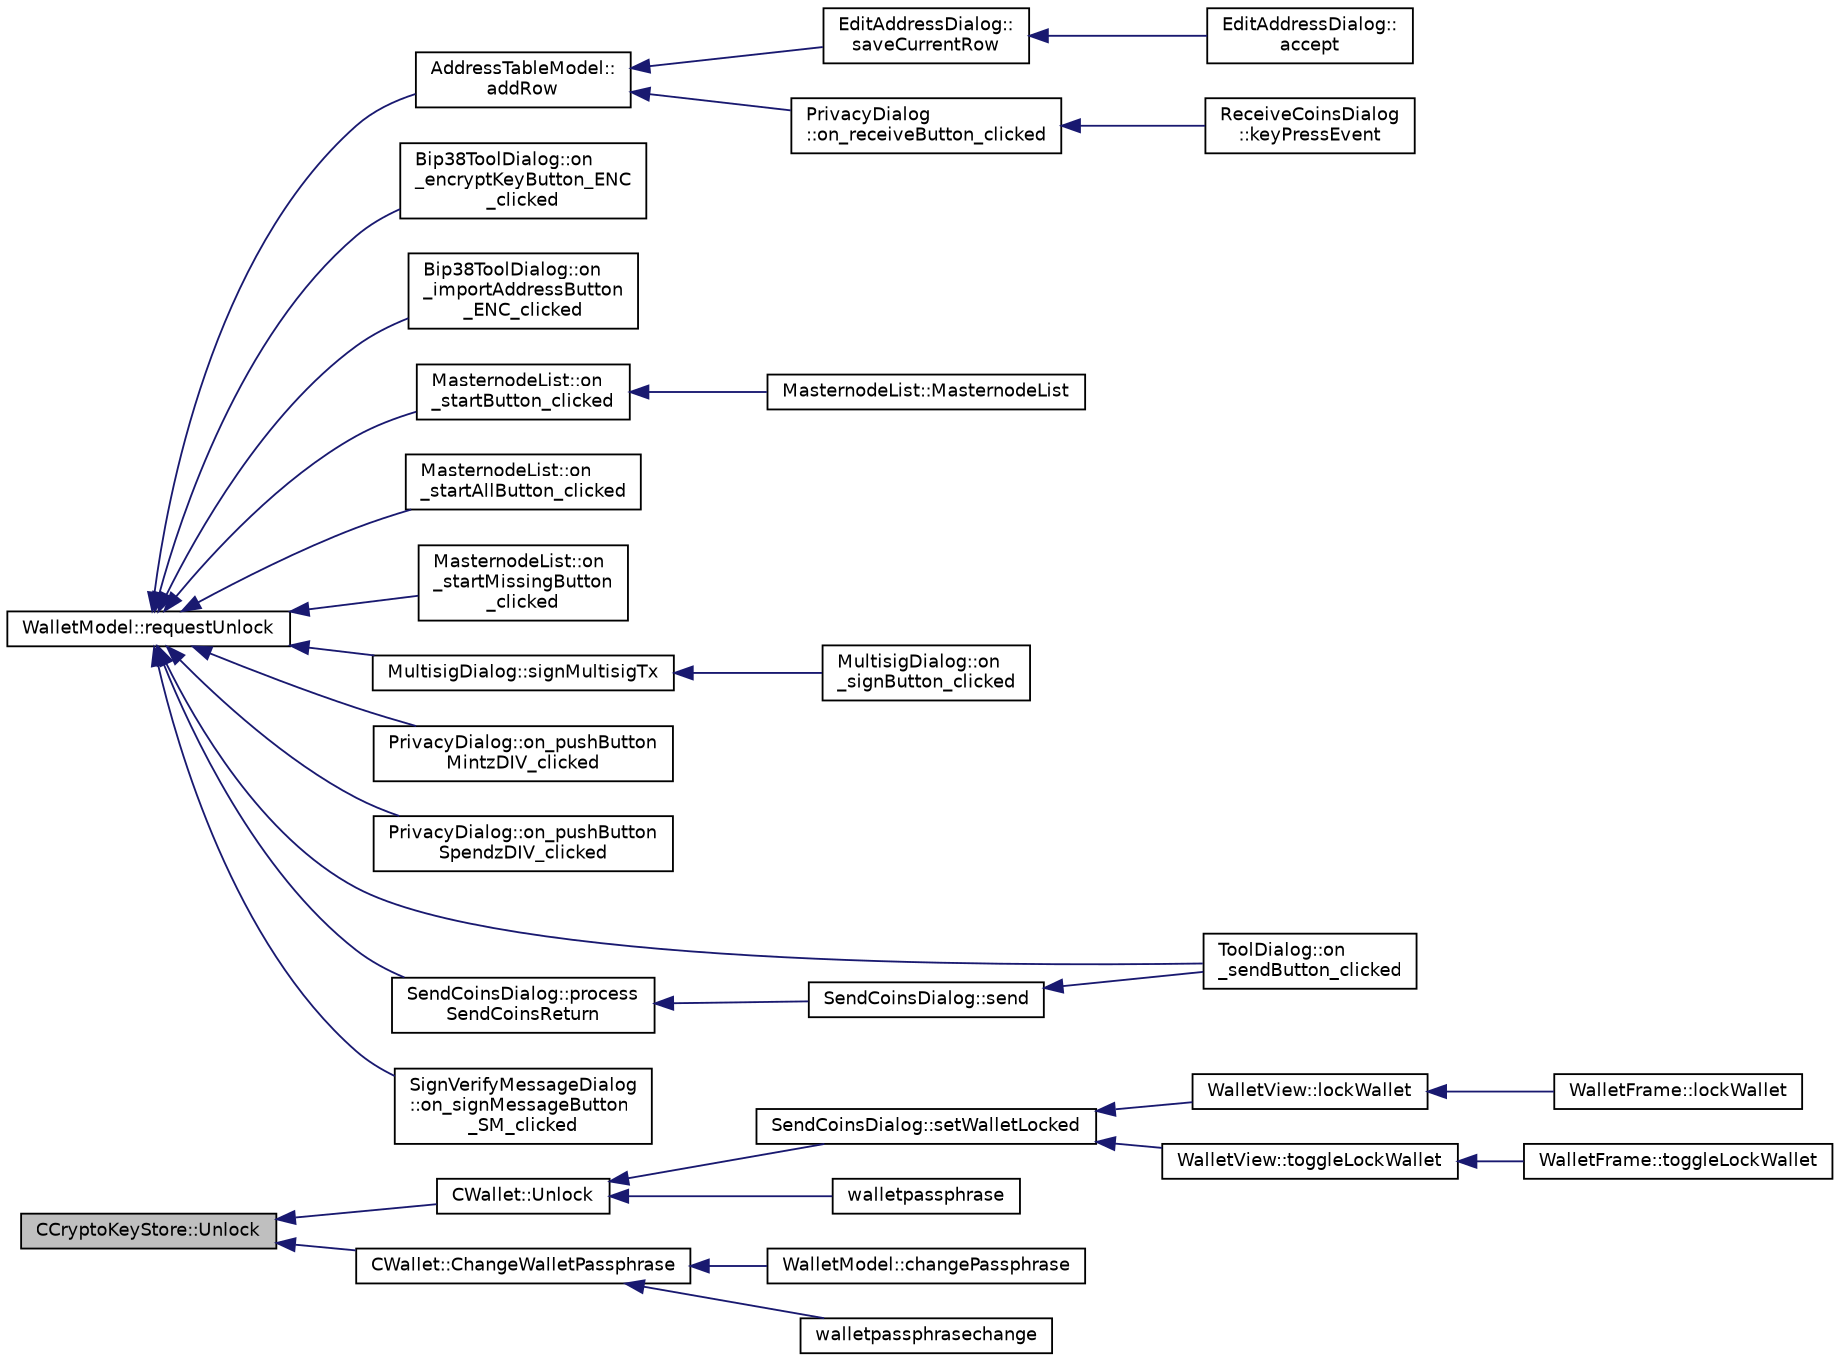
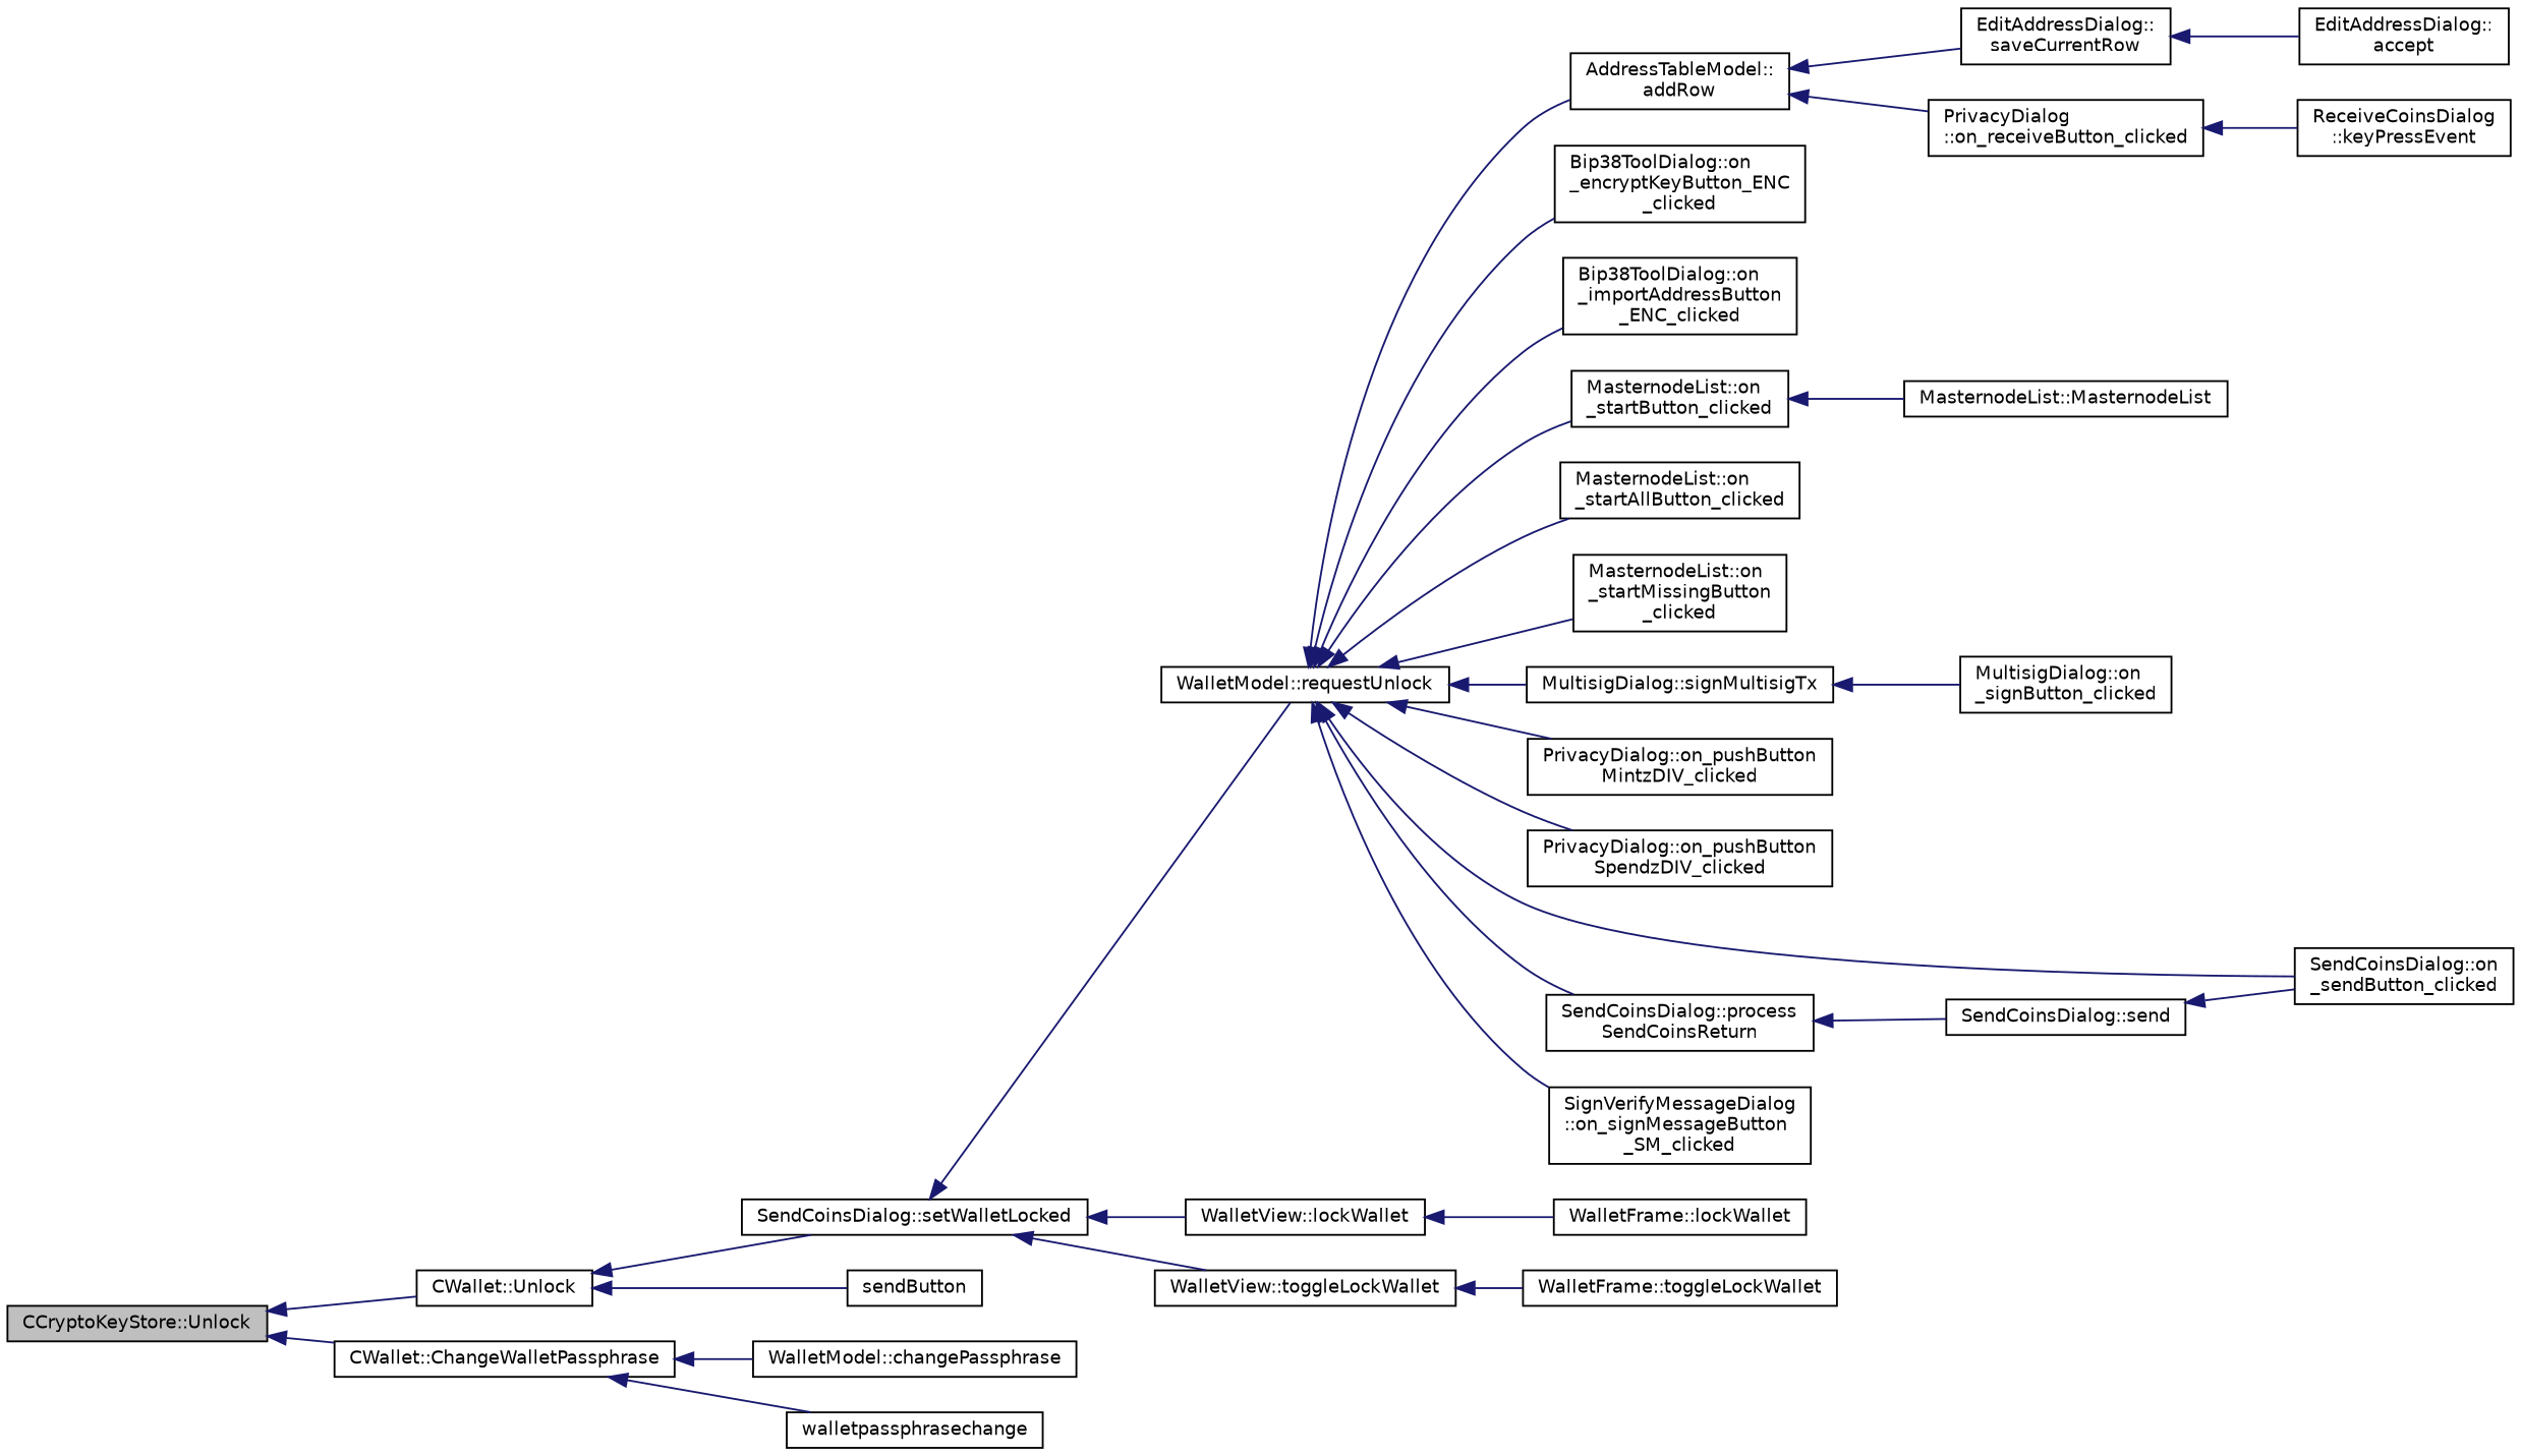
  digraph {
    rankdir=LR
    node [color=black fillcolor=white fontname=Helvetica fontsize=10 shape=record style=filled]
    edge [color=midnightblue dir=back fontname=Helvetica fontsize=10 labelfontname=Helvetica labelfontsize=10 style=solid]
    n1 [fillcolor=grey75 fontcolor=black height=0.2 label="CCryptoKeyStore::Unlock" width=0.4]
    n2 [height=0.2 label="CWallet::Unlock" width=0.4]
    n3 [height=0.2 label="CWallet::ChangeWalletPassphrase" width=0.4]
    n4 [height=0.2 label="SendCoinsDialog::setWalletLocked" width=0.4]
-   n5 [height=0.2 label=walletpassphrase width=0.4]
+   n5 [height=0.2 label=sendButton width=0.4]
    n6 [height=0.2 label="WalletModel::changePassphrase" width=0.4]
    n7 [height=0.2 label=walletpassphrasechange width=0.4]
    n8 [height=0.2 label="WalletModel::requestUnlock" width=0.4]
    n9 [height=0.2 label="WalletView::lockWallet" width=0.4]
    n10 [height=0.2 label="WalletView::toggleLockWallet" width=0.4]
    n11 [height=0.2 label="AddressTableModel::\laddRow" width=0.4]
    n12 [height=0.2 label="Bip38ToolDialog::on\l_encryptKeyButton_ENC\l_clicked" width=0.4]
    n13 [height=0.2 label="Bip38ToolDialog::on\l_importAddressButton\l_ENC_clicked" width=0.4]
    n14 [height=0.2 label="MasternodeList::on\l_startButton_clicked" width=0.4]
    n15 [height=0.2 label="MasternodeList::on\l_startAllButton_clicked" width=0.4]
    n16 [height=0.2 label="MasternodeList::on\l_startMissingButton\l_clicked" width=0.4]
    n17 [height=0.2 label="MultisigDialog::signMultisigTx" width=0.4]
    n18 [height=0.2 label="PrivacyDialog::on_pushButton\lMintzDIV_clicked" width=0.4]
    n19 [height=0.2 label="PrivacyDialog::on_pushButton\lSpendzDIV_clicked" width=0.4]
-   n20 [height=0.2 label="ToolDialog::on\l_sendButton_clicked" width=0.4]
+   n20 [height=0.2 label="SendCoinsDialog::on\l_sendButton_clicked" width=0.4]
    n21 [height=0.2 label="SendCoinsDialog::process\lSendCoinsReturn" width=0.4]
    n22 [height=0.2 label="SignVerifyMessageDialog\l::on_signMessageButton\l_SM_clicked" width=0.4]
    n23 [height=0.2 label="WalletFrame::lockWallet" width=0.4]
    n24 [height=0.2 label="WalletFrame::toggleLockWallet" width=0.4]
    n25 [height=0.2 label="EditAddressDialog::\lsaveCurrentRow" width=0.4]
    n26 [height=0.2 label="PrivacyDialog\l::on_receiveButton_clicked" width=0.4]
    n27 [height=0.2 label="MasternodeList::MasternodeList" width=0.4]
    n28 [height=0.2 label="MultisigDialog::on\l_signButton_clicked" width=0.4]
    n29 [height=0.2 label="SendCoinsDialog::send" width=0.4]
    n30 [height=0.2 label="EditAddressDialog::\laccept" width=0.4]
    n31 [height=0.2 label="ReceiveCoinsDialog\l::keyPressEvent" width=0.4]
    n1 -> n2
    n1 -> n3
    n2 -> n4
    n2 -> n5
    n3 -> n6
    n3 -> n7
+   n4 -> n8
    n4 -> n9
    n4 -> n10
    n8 -> n11
    n8 -> n12
    n8 -> n13
    n8 -> n14
    n8 -> n15
    n8 -> n16
    n8 -> n17
    n8 -> n18
    n8 -> n19
    n8 -> n20
    n8 -> n21
    n8 -> n22
    n9 -> n23
    n10 -> n24
    n11 -> n25
    n11 -> n26
    n14 -> n27
    n17 -> n28
    n21 -> n29
    n25 -> n30
    n26 -> n31
    n29 -> n20
  }
